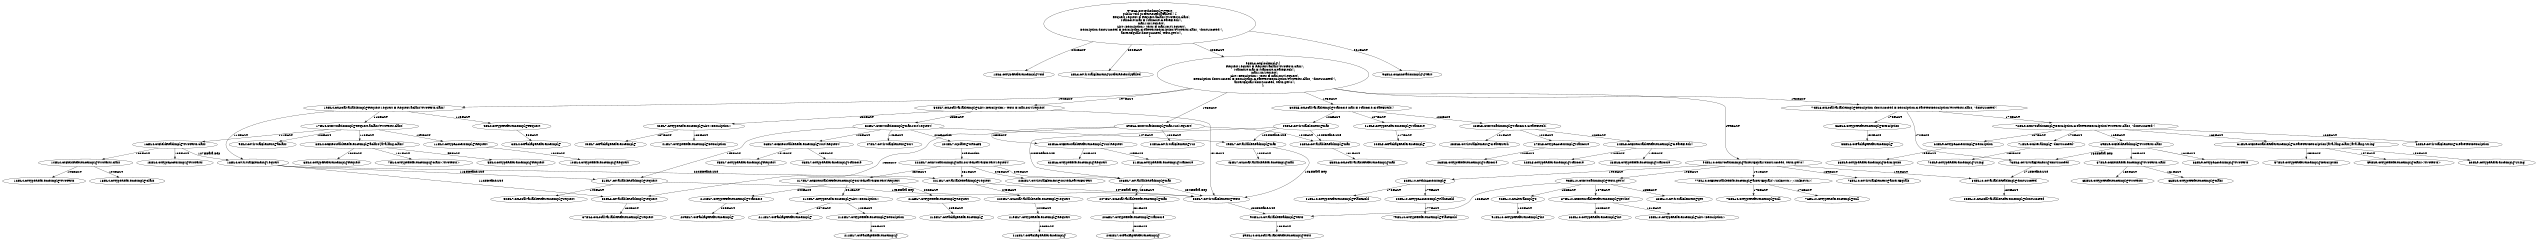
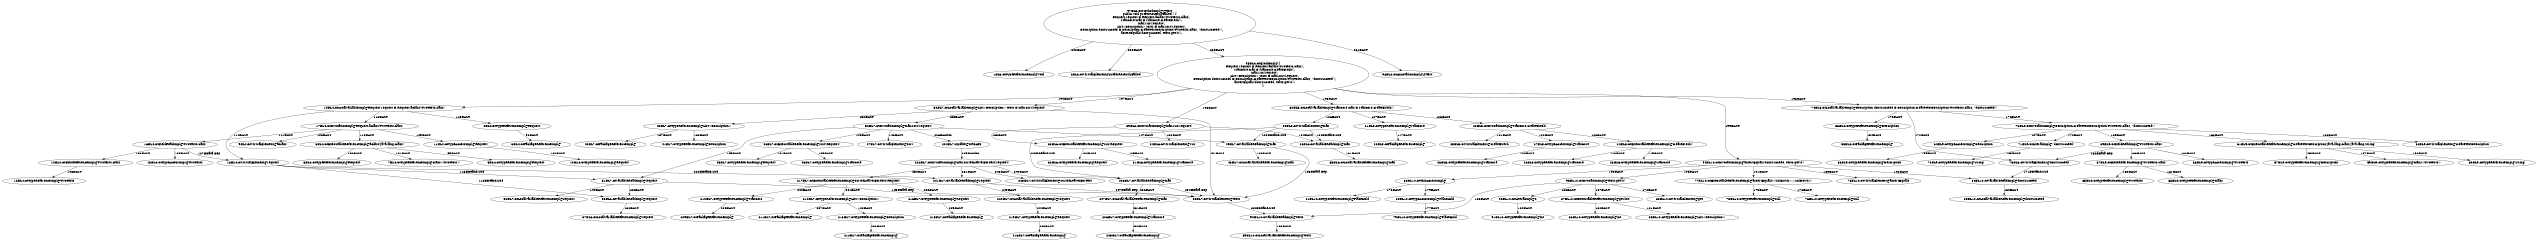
  digraph {
    node [shape=ellipse]
    n1 [label="1#L3:CtTypeReferenceImpl@void"]
    n2 [label="2#L3:CtVirtualElement@preferRecentlyFailed"]
    n3 [label="3#L4:CtPackageReferenceImpl@"]
    n4 [label="4#L4:CtTypeReferenceImpl@Request"]
    n5 [label="5#L4:CtTypeReferenceImpl@Request"]
    n6 [label="6#L4:CtTypeReferenceImpl@Request"]
    n7 [label="7#L4:CtTypeReferenceImpl@Class<TwoTests>"]
    n8 [label="8#L4:CtExecutableReferenceImpl@aClass(java.lang.Class)"]
    n9 [label="9#L4:CtVirtualElement@aClass"]
    n10 [label="10#L4:CtTypeReferenceImpl@Request"]
    n11 [label="11#L4:CtTypeAccessImpl@Request"]
    n12 [label="12#L4:CtTypeReferenceImpl@TwoTests"]
-   n13 [label="13#L4:CtTypeReferenceImpl@Class"]
    n14 [label="14#L4:CtFieldReferenceImpl@TwoTests.class"]
    n15 [label="15#L4:CtTypeAccessImpl@TwoTests"]
    n16 [label="16#L4:CtFieldReadImpl@TwoTests.class"]
    n17 [label="18#L4:CtVirtualElement@request"]
    n18 [label="38#L6:CtVariableReadImpl@request"]
    n19 [label="51#L7:CtVariableReadImpl@request"]
    n20 [label="221#L7:CtVariableReadImpl@request"]
    n21 [label="17#L4:CtInvocationImpl@Request.aClass(TwoTests.class)"]
    n22 [label="37#L6:CtLocalVariableReferenceImpl@request"]
    n23 [label="53#L7:CtVirtualElement@tests"]
    n24 [label="50#L7:CtLocalVariableReferenceImpl@request"]
    n25 [label="220#L7:CtLocalVariableReferenceImpl@request"]
    n26 [label="19#L4:CtLocalVariableImpl@Request request = Request.aClass(TwoTests.class)"]
    n27 [label="20#L5:CtPackageReferenceImpl@"]
    n28 [label="21#L5:CtTypeReferenceImpl@MaxCore"]
    n29 [label="22#L5:CtTypeReferenceImpl@MaxCore"]
    n30 [label="23#L5:CtTypeReferenceImpl@MaxCore"]
    n31 [label="24#L5:CtExecutableReferenceImpl@createFresh()"]
    n32 [label="25#L5:CtVirtualElement@createFresh"]
    n33 [label="26#L5:CtTypeReferenceImpl@MaxCore"]
    n34 [label="27#L5:CtTypeAccessImpl@MaxCore"]
    n35 [label="28#L5:CtInvocationImpl@MaxCore.createFresh()"]
    n36 [label="29#L5:CtVirtualElement@max"]
    n37 [label="36#L6:CtVariableReadImpl@max"]
    n38 [label="49#L7:CtVariableReadImpl@max"]
    n39 [label="208#L7:CtVariableReadImpl@max"]
    n40 [label="35#L6:CtLocalVariableReferenceImpl@max"]
    n41 [label="48#L7:CtLocalVariableReferenceImpl@max"]
    n42 [label="207#L7:CtLocalVariableReferenceImpl@max"]
    n43 [label="30#L5:CtLocalVariableImpl@MaxCore max = MaxCore.createFresh()"]
    n44 [label="31#L6:CtTypeReferenceImpl@MaxCore"]
    n45 [label="32#L6:CtTypeReferenceImpl@Request"]
    n46 [label="33#L6:CtExecutableReferenceImpl@run(Request)"]
    n47 [label="34#L6:CtVirtualElement@run"]
    n48 [label="39#L6:CtInvocationImpl@max.run(request)"]
    n49 [label="40#L7:CtPackageReferenceImpl@"]
    n50 [label="41#L7:CtTypeReferenceImpl@Description"]
    n51 [label="42#L7:CtTypeReferenceImpl@List<Description>"]
    n52 [label="43#L7:CtTypeReferenceImpl@MaxCore"]
    n53 [label="45#L7:CtTypeReferenceImpl@Request"]
    n54 [label="46#L7:CtExecutableReferenceImpl@sort(Request)"]
    n55 [label="47#L7:CtVirtualElement@sort"]
    n56 [label="90#L10:CtVariableReadImpl@tests"]
    n57 [label="52#L7:CtInvocationImpl@max.sort(request)"]
    n58 [label="204#L7:Update@UPDATE"]
    n59 [label="222#L7:CtInvocationImpl@max.sortedLeavesForTest(request)"]
    n60 [label="89#L10:CtLocalVariableReferenceImpl@tests"]
    n61 [label="54#L7:CtLocalVariableImpl@List<Description> tests = max.sort(request)"]
    n62 [label="55#L8:CtPackageReferenceImpl@"]
    n63 [label="56#L8:CtTypeReferenceImpl@Description"]
    n64 [label="57#L9:CtTypeReferenceImpl@Description"]
    n65 [label="59#L9:CtTypeReferenceImpl@Class<TwoTests>"]
    n66 [label="60#L9:CtTypeReferenceImpl@String"]
    n67 [label="61#L9:CtExecutableReferenceImpl@createTestDescription(java.lang.Class,java.lang.String)"]
    n68 [label="62#L9:CtVirtualElement@createTestDescription"]
    n69 [label="63#L9:CtTypeReferenceImpl@Description"]
    n70 [label="64#L9:CtTypeAccessImpl@Description"]
    n71 [label="65#L9:CtTypeReferenceImpl@TwoTests"]
    n72 [label="66#L9:CtTypeReferenceImpl@Class"]
    n73 [label="67#L9:CtFieldReferenceImpl@TwoTests.class"]
    n74 [label="68#L9:CtTypeAccessImpl@TwoTests"]
    n75 [label="69#L9:CtFieldReadImpl@TwoTests.class"]
    n76 [label="73#L8:CtVirtualElement@dontSucceed"]
    n77 [label="84#L10:CtVariableReadImpl@dontSucceed"]
    n78 [label="70#L9:CtTypeReferenceImpl@String"]
    n79 [label="71#L9:CtLiteralImpl@\"dontSucceed\""]
    n80 [label="72#L9:CtInvocationImpl@Description.createTestDescription(TwoTests.class, \"dontSucceed\")"]
    n81 [label="83#L10:CtLocalVariableReferenceImpl@dontSucceed"]
    n82 [label="74#L8:CtLocalVariableImpl@Description dontSucceed = Description.createTestDescription(TwoTests.class, \"dontSucceed\")"]
    n83 [label="75#L10:CtTypeReferenceImpl@null"]
    n84 [label="76#L10:CtTypeReferenceImpl@null"]
    n85 [label="77#L10:CtExecutableReferenceImpl@assertEquals(<unknown>,<unknown>)"]
    n86 [label="78#L10:CtVirtualElement@assertEquals"]
    n87 [label="79#L10:CtTypeReferenceImpl@PlaceHold"]
    n88 [label="80#L10:CtTypeAccessImpl@PlaceHold"]
    n89 [label="81#L10:CtTypeReferenceImpl@PlaceHold"]
    n90 [label="82#L10:CtThisAccessImpl@"]
    n91 [label="85#L10:CtTypeReferenceImpl@List<Description>"]
    n92 [label="86#L10:CtTypeReferenceImpl@int"]
    n93 [label="87#L10:CtExecutableReferenceImpl@get(int)"]
    n94 [label="88#L10:CtVirtualElement@get"]
    n95 [label="91#L10:CtTypeReferenceImpl@int"]
    n96 [label="92#L10:CtLiteralImpl@0"]
    n97 [label="93#L10:CtInvocationImpl@tests.get(0)"]
    n98 [label="94#L10:CtInvocationImpl@assertEquals(dontSucceed, tests.get(0))"]
    n99 [label="95#L3:CtBlockImpl@\{\n    Request request = Request.aClass(TwoTests.class);\n    MaxCore max = MaxCore.createFresh();\n    max.run(request);\n    List<Description> tests = max.sort(request);\n    Description dontSucceed = Description.createTestDescription(TwoTests.class, \"dontSucceed\");\n    assertEquals(dontSucceed, tests.get(0));\n\}"]
    n100 [label="96#L2:CtAnnotationImpl@@Test"]
    n101 [label="97#L3:CtMethodImpl@@Test\npublic void preferRecentlyFailed() \{\n    Request request = Request.aClass(TwoTests.class);\n    MaxCore max = MaxCore.createFresh();\n    max.run(request);\n    List<Description> tests = max.sort(request);\n    Description dontSucceed = Description.createTestDescription(TwoTests.class, \"dontSucceed\");\n    assertEquals(dontSucceed, tests.get(0));\n\}"]
    n102 [label="217#L7:CtExecutableReferenceImpl@sortedLeavesForTest(Request)"]
    n103 [label="223#L7:CtVirtualElement@sortedLeavesForTest"]
    n104 [label="205#L7:CtPackageReferenceImpl@"]
    n105 [label="206#L7:CtTypeReferenceImpl@MaxCore"]
    n106 [label="209#L7:CtPackageReferenceImpl@"]
    n107 [label="210#L7:CtTypeReferenceImpl@MaxCore"]
    n108 [label="211#L7:CtPackageReferenceImpl@"]
    n109 [label="212#L7:CtPackageReferenceImpl@"]
    n110 [label="213#L7:CtTypeReferenceImpl@Description"]
    n111 [label="214#L7:CtTypeReferenceImpl@List<Description>"]
    n112 [label="215#L7:CtPackageReferenceImpl@"]
    n113 [label="216#L7:CtTypeReferenceImpl@Request"]
    n114 [label="218#L7:CtPackageReferenceImpl@"]
    n115 [label="219#L7:CtTypeReferenceImpl@Request"]
    n4 -> n3 [label="98#AST"]
    n8 -> n5 [label="99#AST"]
    n8 -> n6 [label="100#AST"]
    n8 -> n7 [label="101#AST"]
    n11 -> n10 [label="102#AST"]
    n14 -> n12 [label="103#AST"]
-   n14 -> n13 [label="104#AST"]
    n16 -> n14 [label="106#AST"]
    n16 -> n15 [label="105#AST"]
    n16 -> n17 [label="107#Data Dep"]
    n17 -> n18 [label="112#Define-Use"]
    n17 -> n19 [label="113#Define-Use"]
    n17 -> n20 [label="224#Define-Use"]
    n18 -> n22 [label="132#AST"]
    n19 -> n23 [label="145#Data Dep"]
    n19 -> n24 [label="144#AST"]
    n20 -> n23 [label="247#Data Dep"]
    n20 -> n25 [label="245#AST"]
    n21 -> n8 [label="110#AST"]
    n21 -> n9 [label="108#AST"]
    n21 -> n11 [label="109#AST"]
    n21 -> n16 [label="111#AST"]
    n23 -> n56 [label="150#Define-Use"]
    n25 -> n115 [label="244#AST"]
    n26 -> n4 [label="115#AST"]
    n26 -> n17 [label="114#AST"]
    n26 -> n21 [label="116#AST"]
    n28 -> n27 [label="117#AST"]
    n31 -> n29 [label="118#AST"]
    n31 -> n30 [label="119#AST"]
    n34 -> n33 [label="120#AST"]
    n35 -> n31 [label="123#AST"]
    n35 -> n32 [label="121#AST"]
    n35 -> n34 [label="122#AST"]
    n36 -> n37 [label="124#Define-Use"]
    n36 -> n38 [label="125#Define-Use"]
    n36 -> n39 [label="225#Define-Use"]
    n37 -> n40 [label="131#AST"]
    n38 -> n23 [label="143#Data Dep"]
    n38 -> n41 [label="142#AST"]
    n39 -> n23 [label="234#Data Dep"]
    n39 -> n42 [label="232#AST"]
    n42 -> n105 [label="231#AST"]
    n43 -> n28 [label="127#AST"]
    n43 -> n35 [label="128#AST"]
    n43 -> n36 [label="126#AST"]
    n46 -> n44 [label="129#AST"]
    n46 -> n45 [label="130#AST"]
-   n48 -> n18 [label="136#AST"]
+   n19 -> n18 [label="136#AST"]
    n48 -> n37 [label="134#AST"]
    n48 -> n46 [label="135#AST"]
    n48 -> n47 [label="133#AST"]
    n51 -> n49 [label="137#AST"]
    n51 -> n50 [label="138#AST"]
    n54 -> n52 [label="139#AST"]
    n54 -> n53 [label="141#AST"]
    n56 -> n60 [label="183#AST"]
    n57 -> n19 [label="149#AST"]
    n57 -> n38 [label="147#AST"]
    n57 -> n54 [label="148#AST"]
    n57 -> n55 [label="146#AST"]
    n57 -> n58 [label="226#Action"]
    n58 -> n59 [label="229#Action"]
    n59 -> n20 [label="251#AST"]
    n59 -> n39 [label="249#AST"]
    n59 -> n102 [label="250#AST"]
    n59 -> n103 [label="248#AST"]
    n61 -> n23 [label="151#AST"]
    n61 -> n51 [label="152#AST"]
    n61 -> n57 [label="153#AST"]
    n63 -> n62 [label="154#AST"]
    n67 -> n64 [label="155#AST"]
    n67 -> n65 [label="157#AST"]
    n67 -> n66 [label="158#AST"]
    n70 -> n69 [label="159#AST"]
    n73 -> n71 [label="160#AST"]
    n73 -> n72 [label="161#AST"]
    n75 -> n73 [label="163#AST"]
    n75 -> n74 [label="162#AST"]
    n75 -> n76 [label="164#Data Dep"]
    n76 -> n77 [label="171#Define-Use"]
    n77 -> n81 [label="180#AST"]
    n79 -> n78 [label="165#AST"]
    n80 -> n67 [label="168#AST"]
    n80 -> n68 [label="166#AST"]
    n80 -> n70 [label="167#AST"]
    n80 -> n75 [label="169#AST"]
    n80 -> n79 [label="170#AST"]
    n82 -> n63 [label="173#AST"]
    n82 -> n76 [label="172#AST"]
    n82 -> n80 [label="174#AST"]
    n85 -> n83 [label="175#AST"]
    n85 -> n84 [label="176#AST"]
    n88 -> n87 [label="177#AST"]
    n90 -> n88 [label="179#AST"]
    n90 -> n89 [label="178#AST"]
    n93 -> n91 [label="181#AST"]
    n93 -> n92 [label="182#AST"]
    n96 -> n95 [label="184#AST"]
    n97 -> n56 [label="186#AST"]
    n97 -> n93 [label="187#AST"]
-   n97 -> n94 [label="185#AST"]
+   n97 -> n94 [label="172#AST"]
    n97 -> n96 [label="188#AST"]
    n98 -> n77 [label="192#AST"]
    n98 -> n85 [label="191#AST"]
    n98 -> n86 [label="189#AST"]
    n98 -> n90 [label="190#AST"]
    n98 -> n97 [label="193#AST"]
    n99 -> n26 [label="194#AST"]
    n99 -> n43 [label="195#AST"]
    n99 -> n48 [label="196#AST"]
    n99 -> n61 [label="197#AST"]
    n99 -> n82 [label="198#AST"]
    n99 -> n98 [label="199#AST"]
    n101 -> n1 [label="202#AST"]
    n101 -> n2 [label="200#AST"]
    n101 -> n99 [label="203#AST"]
    n101 -> n100 [label="201#AST"]
    n102 -> n107 [label="240#AST"]
    n102 -> n111 [label="241#AST"]
    n102 -> n113 [label="242#AST"]
    n105 -> n104 [label="230#AST"]
    n107 -> n106 [label="235#AST"]
    n110 -> n109 [label="236#AST"]
    n111 -> n108 [label="237#AST"]
    n111 -> n110 [label="120#AST"]
    n113 -> n112 [label="239#AST"]
    n115 -> n114 [label="243#AST"]
  }
